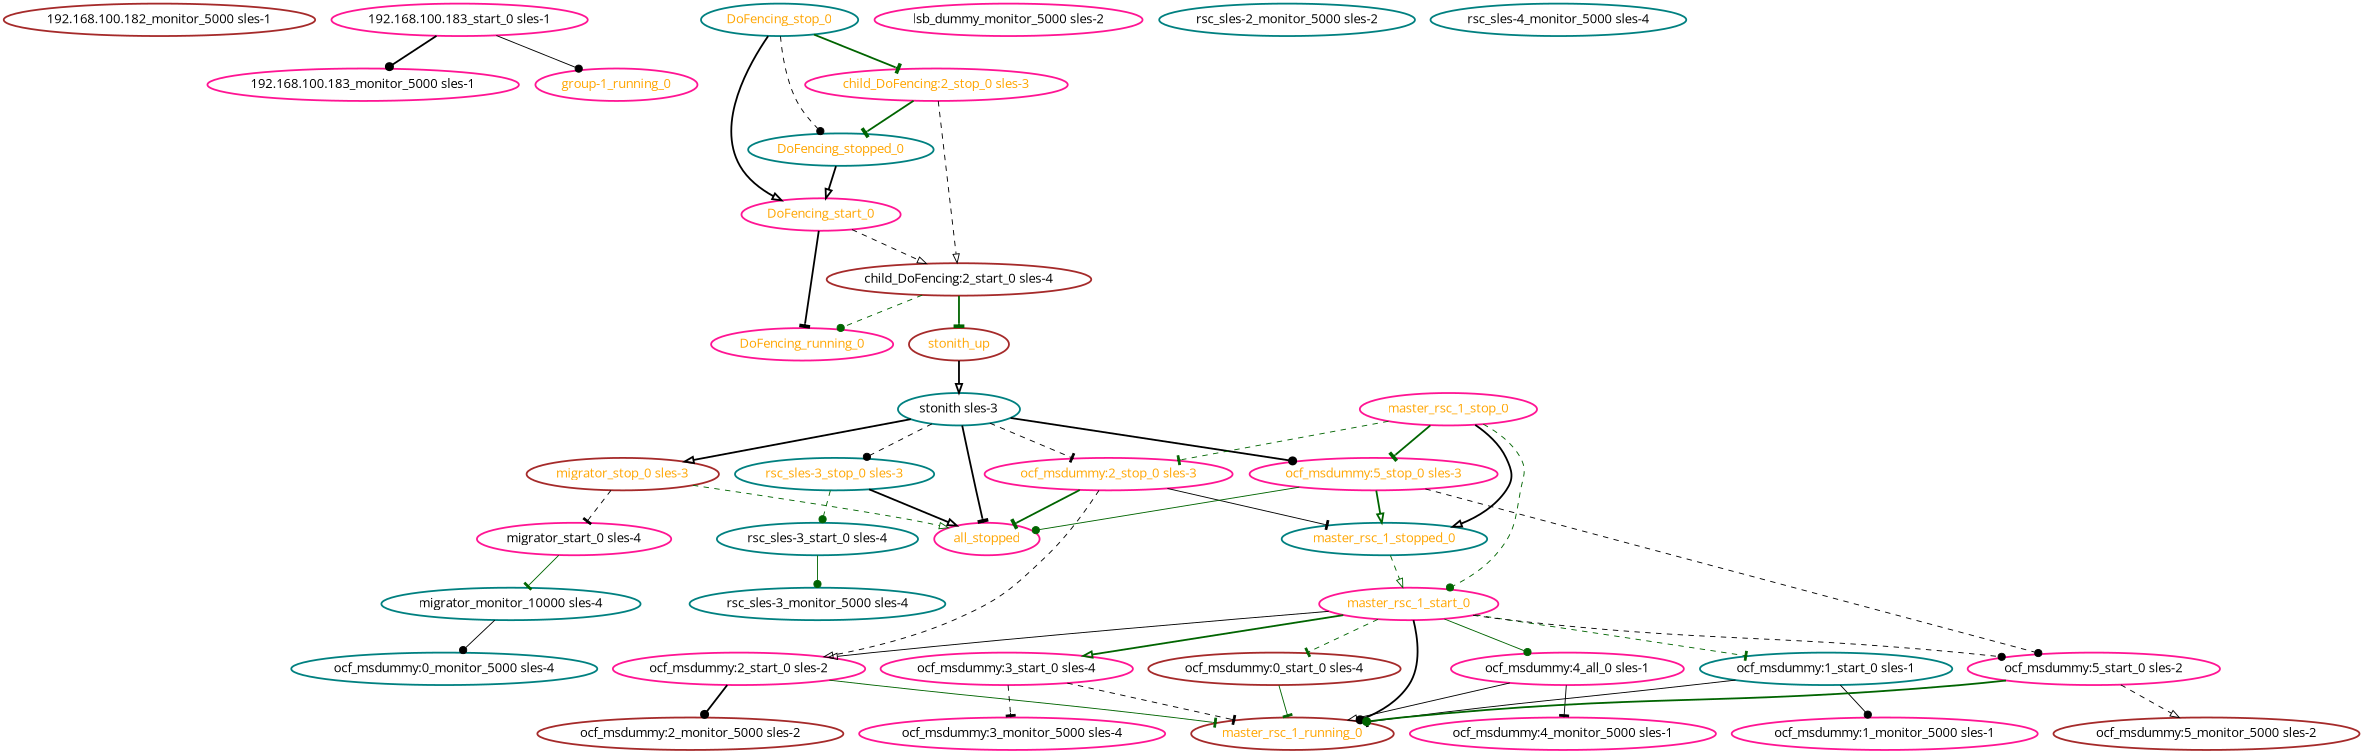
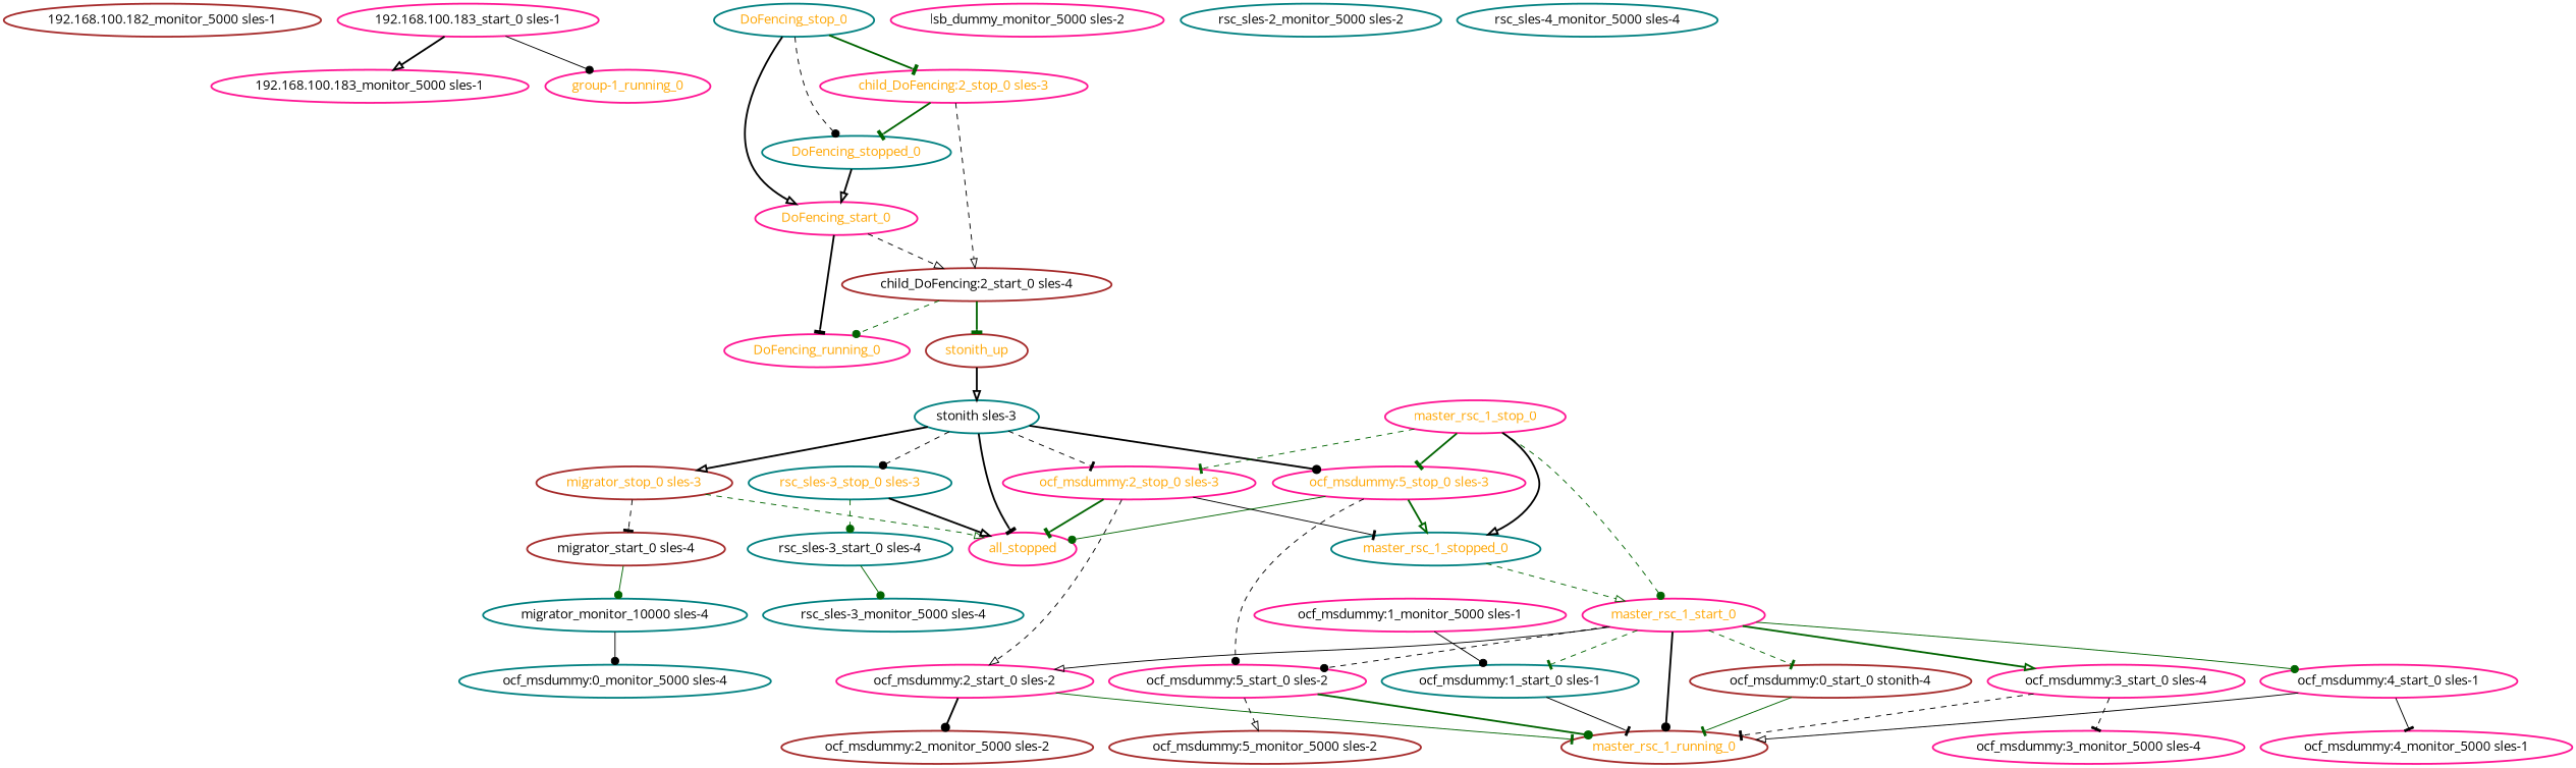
  digraph {
    fontname="Open Sans"
    node [color=deeppink fontcolor=black fontname="Open Sans" style=bold]
    edge [arrowhead=tee color=black fontname="Open Sans" style=bold]
    "192.168.100.182_monitor_5000 sles-1" [color=brown]
    "192.168.100.183_start_0 sles-1"
    "192.168.100.183_monitor_5000 sles-1"
    "group-1_running_0" [fontcolor=orange]
    DoFencing_running_0 [fontcolor=orange]
    DoFencing_start_0 [fontcolor=orange]
    "child_DoFencing:2_start_0 sles-4" [color=brown]
    stonith_up [color=brown fontcolor=orange]
    "stonith sles-3" [color=teal]
    DoFencing_stop_0 [color=teal fontcolor=orange]
    DoFencing_stopped_0 [color=teal fontcolor=orange]
    "child_DoFencing:2_stop_0 sles-3" [fontcolor=orange]
    all_stopped [fontcolor=orange]
    "ocf_msdummy:2_stop_0 sles-3" [fontcolor=orange]
    "ocf_msdummy:5_stop_0 sles-3" [fontcolor=orange]
    "migrator_stop_0 sles-3" [color=brown fontcolor=orange]
    "rsc_sles-3_stop_0 sles-3" [color=teal fontcolor=orange]
    "lsb_dummy_monitor_5000 sles-2"
    master_rsc_1_running_0 [color=brown fontcolor=orange]
    master_rsc_1_start_0 [fontcolor=orange]
-   "ocf_msdummy:0_start_0 sles-4" [color=brown]
+   "ocf_msdummy:0_start_0 sles-4" [color=brown label="ocf_msdummy:0_start_0 stonith-4"]
    "ocf_msdummy:1_start_0 sles-1" [color=teal]
    "ocf_msdummy:2_start_0 sles-2"
    "ocf_msdummy:3_start_0 sles-4"
-   "ocf_msdummy:4_start_0 sles-1" [label="ocf_msdummy:4_all_0 sles-1"]
+   "ocf_msdummy:4_start_0 sles-1"
    "ocf_msdummy:5_start_0 sles-2"
    "ocf_msdummy:1_monitor_5000 sles-1"
    "ocf_msdummy:2_monitor_5000 sles-2" [color=brown]
    "ocf_msdummy:3_monitor_5000 sles-4"
    "ocf_msdummy:4_monitor_5000 sles-1"
    "ocf_msdummy:5_monitor_5000 sles-2" [color=brown]
    "ocf_msdummy:0_monitor_5000 sles-4" [color=teal]
    master_rsc_1_stop_0 [fontcolor=orange]
    master_rsc_1_stopped_0 [color=teal fontcolor=orange]
    "migrator_monitor_10000 sles-4" [color=teal]
-   "migrator_start_0 sles-4"
+   "migrator_start_0 sles-4" [color=brown]
    "rsc_sles-2_monitor_5000 sles-2" [color=teal]
    "rsc_sles-3_monitor_5000 sles-4" [color=teal]
    "rsc_sles-3_start_0 sles-4" [color=teal]
    "rsc_sles-4_monitor_5000 sles-4" [color=teal]
-   "192.168.100.183_start_0 sles-1" -> "192.168.100.183_monitor_5000 sles-1" [arrowhead=dot]
+   "192.168.100.183_start_0 sles-1" -> "192.168.100.183_monitor_5000 sles-1" [arrowhead=onormal]
    "192.168.100.183_start_0 sles-1" -> "group-1_running_0" [arrowhead=dot style=solid]
    DoFencing_start_0 -> DoFencing_running_0
    DoFencing_start_0 -> "child_DoFencing:2_start_0 sles-4" [arrowhead=onormal style=dashed]
    "child_DoFencing:2_start_0 sles-4" -> DoFencing_running_0 [arrowhead=dot color=darkgreen style=dashed]
    "child_DoFencing:2_start_0 sles-4" -> stonith_up [color=darkgreen]
    stonith_up -> "stonith sles-3" [arrowhead=onormal]
    "stonith sles-3" -> all_stopped
    "stonith sles-3" -> "ocf_msdummy:2_stop_0 sles-3" [style=dashed]
    "stonith sles-3" -> "ocf_msdummy:5_stop_0 sles-3" [arrowhead=dot]
    "stonith sles-3" -> "migrator_stop_0 sles-3" [arrowhead=onormal]
    "stonith sles-3" -> "rsc_sles-3_stop_0 sles-3" [arrowhead=dot style=dashed]
    DoFencing_stop_0 -> DoFencing_start_0 [arrowhead=onormal]
    DoFencing_stop_0 -> DoFencing_stopped_0 [arrowhead=dot style=dashed]
    DoFencing_stop_0 -> "child_DoFencing:2_stop_0 sles-3" [color=darkgreen]
    DoFencing_stopped_0 -> DoFencing_start_0 [arrowhead=onormal]
    "child_DoFencing:2_stop_0 sles-3" -> "child_DoFencing:2_start_0 sles-4" [arrowhead=onormal style=dashed]
    "child_DoFencing:2_stop_0 sles-3" -> DoFencing_stopped_0 [color=darkgreen]
    "ocf_msdummy:2_stop_0 sles-3" -> all_stopped [color=darkgreen]
    "ocf_msdummy:2_stop_0 sles-3" -> "ocf_msdummy:2_start_0 sles-2" [arrowhead=onormal style=dashed]
    "ocf_msdummy:2_stop_0 sles-3" -> master_rsc_1_stopped_0 [style=solid]
    "ocf_msdummy:5_stop_0 sles-3" -> all_stopped [arrowhead=dot color=darkgreen style=solid]
    "ocf_msdummy:5_stop_0 sles-3" -> "ocf_msdummy:5_start_0 sles-2" [arrowhead=dot style=dashed]
    "ocf_msdummy:5_stop_0 sles-3" -> master_rsc_1_stopped_0 [arrowhead=onormal color=darkgreen]
    "migrator_stop_0 sles-3" -> all_stopped [arrowhead=onormal color=darkgreen style=dashed]
    "migrator_stop_0 sles-3" -> "migrator_start_0 sles-4" [style=dashed]
    "rsc_sles-3_stop_0 sles-3" -> all_stopped [arrowhead=onormal]
    "rsc_sles-3_stop_0 sles-3" -> "rsc_sles-3_start_0 sles-4" [arrowhead=dot color=darkgreen style=dashed]
    master_rsc_1_start_0 -> master_rsc_1_running_0 [arrowhead=dot]
    master_rsc_1_start_0 -> "ocf_msdummy:0_start_0 sles-4" [color=darkgreen style=dashed]
    master_rsc_1_start_0 -> "ocf_msdummy:1_start_0 sles-1" [color=darkgreen style=dashed]
    master_rsc_1_start_0 -> "ocf_msdummy:2_start_0 sles-2" [arrowhead=onormal style=solid]
    master_rsc_1_start_0 -> "ocf_msdummy:3_start_0 sles-4" [arrowhead=onormal color=darkgreen]
    master_rsc_1_start_0 -> "ocf_msdummy:4_start_0 sles-1" [arrowhead=dot color=darkgreen style=solid]
    master_rsc_1_start_0 -> "ocf_msdummy:5_start_0 sles-2" [arrowhead=dot style=dashed]
    "ocf_msdummy:0_start_0 sles-4" -> master_rsc_1_running_0 [color=darkgreen style=solid]
    "ocf_msdummy:1_start_0 sles-1" -> master_rsc_1_running_0 [style=solid]
-   "ocf_msdummy:1_start_0 sles-1" -> "ocf_msdummy:1_monitor_5000 sles-1" [arrowhead=dot style=solid]
+   "ocf_msdummy:1_monitor_5000 sles-1" -> "ocf_msdummy:1_start_0 sles-1" [arrowhead=dot style=solid]
    "ocf_msdummy:2_start_0 sles-2" -> master_rsc_1_running_0 [color=darkgreen style=solid]
    "ocf_msdummy:2_start_0 sles-2" -> "ocf_msdummy:2_monitor_5000 sles-2" [arrowhead=dot]
    "ocf_msdummy:3_start_0 sles-4" -> master_rsc_1_running_0 [style=dashed]
    "ocf_msdummy:3_start_0 sles-4" -> "ocf_msdummy:3_monitor_5000 sles-4" [style=dashed]
    "ocf_msdummy:4_start_0 sles-1" -> master_rsc_1_running_0 [arrowhead=onormal style=solid]
    "ocf_msdummy:4_start_0 sles-1" -> "ocf_msdummy:4_monitor_5000 sles-1" [style=solid]
    "ocf_msdummy:5_start_0 sles-2" -> master_rsc_1_running_0 [arrowhead=dot color=darkgreen]
    "ocf_msdummy:5_start_0 sles-2" -> "ocf_msdummy:5_monitor_5000 sles-2" [arrowhead=onormal style=dashed]
    master_rsc_1_stop_0 -> "ocf_msdummy:2_stop_0 sles-3" [color=darkgreen style=dashed]
    master_rsc_1_stop_0 -> "ocf_msdummy:5_stop_0 sles-3" [color=darkgreen]
    master_rsc_1_stop_0 -> master_rsc_1_start_0 [arrowhead=dot color=darkgreen style=dashed]
    master_rsc_1_stop_0 -> master_rsc_1_stopped_0 [arrowhead=onormal]
    master_rsc_1_stopped_0 -> master_rsc_1_start_0 [arrowhead=onormal color=darkgreen style=dashed]
    "migrator_monitor_10000 sles-4" -> "ocf_msdummy:0_monitor_5000 sles-4" [arrowhead=dot style=solid]
-   "migrator_start_0 sles-4" -> "migrator_monitor_10000 sles-4" [color=darkgreen style=solid]
+   "migrator_start_0 sles-4" -> "migrator_monitor_10000 sles-4" [arrowhead=dot color=darkgreen style=solid]
    "rsc_sles-3_start_0 sles-4" -> "rsc_sles-3_monitor_5000 sles-4" [arrowhead=dot color=darkgreen style=solid]
  }
